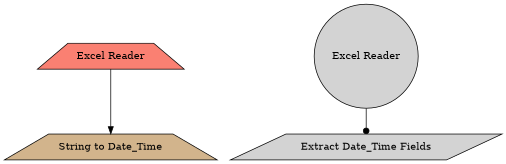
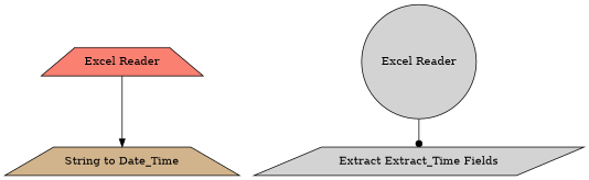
  digraph {
    rankdir=TB
    node [style=filled fillcolor=lightgrey shape=trapezium]
    n1 [label="Excel Reader" fillcolor=salmon]
    n2 [label="String to Date_Time" fillcolor=tan]
    n3 [label="Excel Reader" shape=circle]
-   n4 [label="Extract Date_Time Fields" shape=parallelogram]
+   n4 [label="Extract Extract_Time Fields" shape=parallelogram]
    n1 -> n2 [arrowhead=normal]
    n3 -> n4 [arrowhead=dot]
  }
